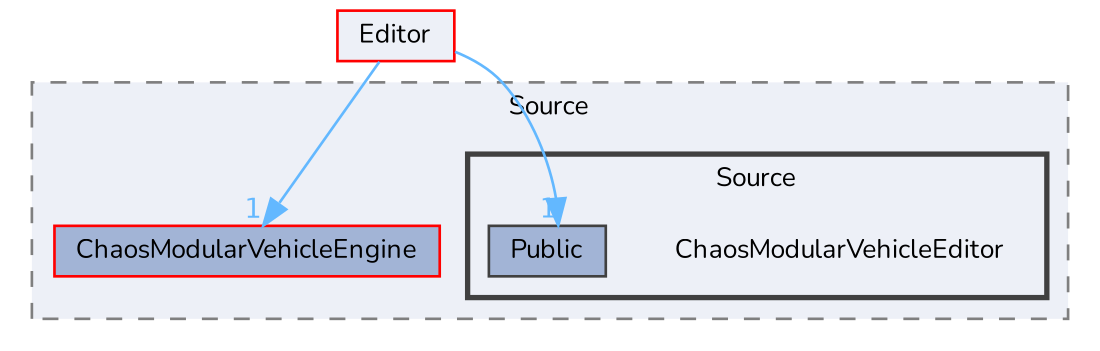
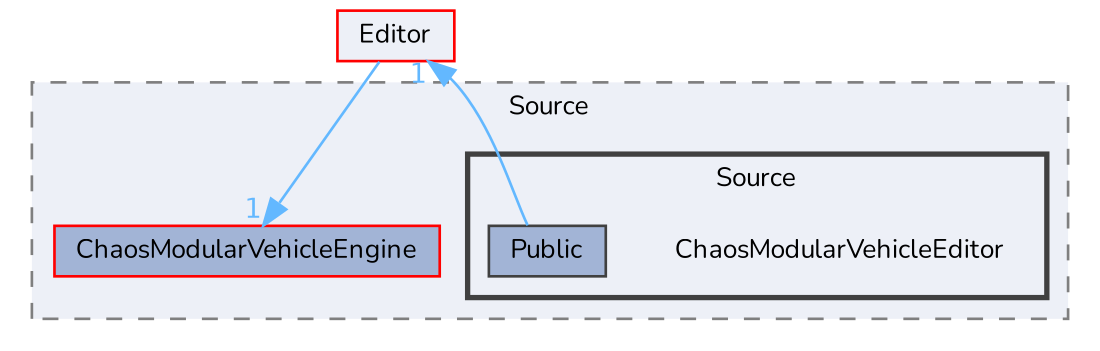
  digraph {
    compound=true
    fontname=Nunito
    node [fontname=Nunito fontsize=10 shape=box color=red fillcolor="#a2b4d6" style=filled]
    edge [color=steelblue1 fontcolor=steelblue1 fontname=Nunito fontsize=10 headlabel=1 labeldistance=1.5 labelfontname=Helvetica labelfontsize=10]
    n1 [height=0.2 label=ChaosModularVehicleEditor shape=plaintext width=0.4 color="" fillcolor="" style=""]
    n2 [color=grey25 height=0.2 label=Public width=0.4]
    n3 [height=0.2 label=ChaosModularVehicleEngine width=0.4]
    n4 [fillcolor="#edf0f7" height=0.2 label=Editor width=0.4]
    subgraph cluster_1 {
      bgcolor="#edf0f7"
      fontsize=10
      label=Source
      pencolor=grey50
      style="filled,dashed"
      n3
      subgraph cluster_2 {
        bgcolor="#edf0f7"
        fontsize=10
        label=Source
        pencolor=grey25
        style="filled,bold"
        n1
        n2
      }
    }
-   n4 -> n2
+   n2 -> n4
    n4 -> n3
  }
